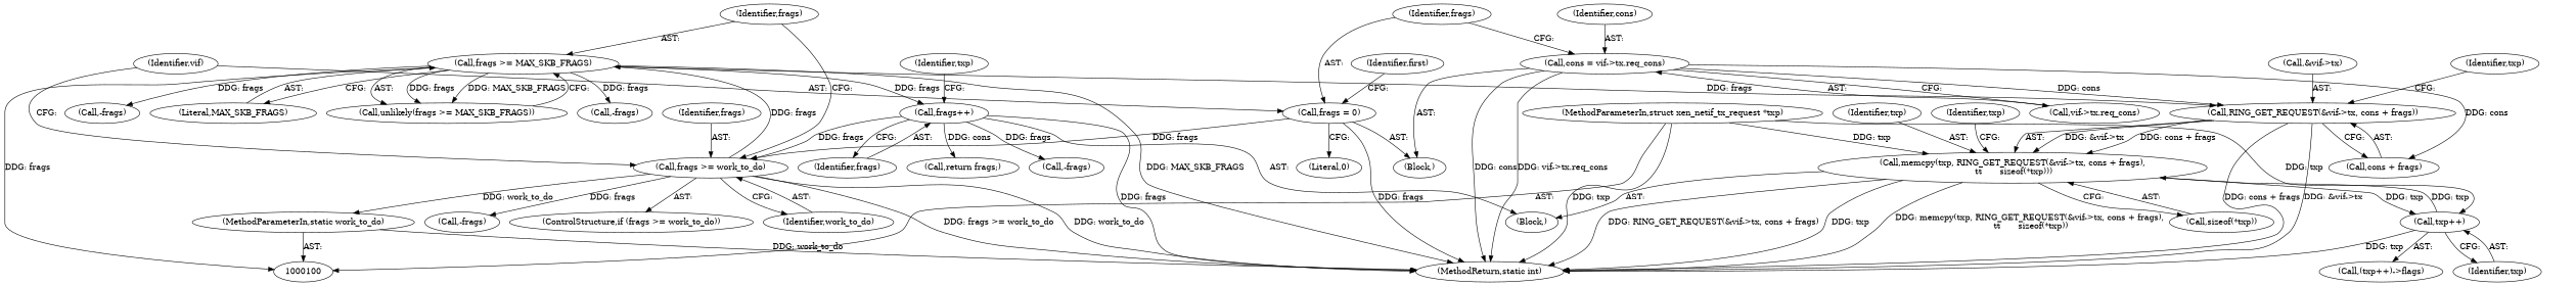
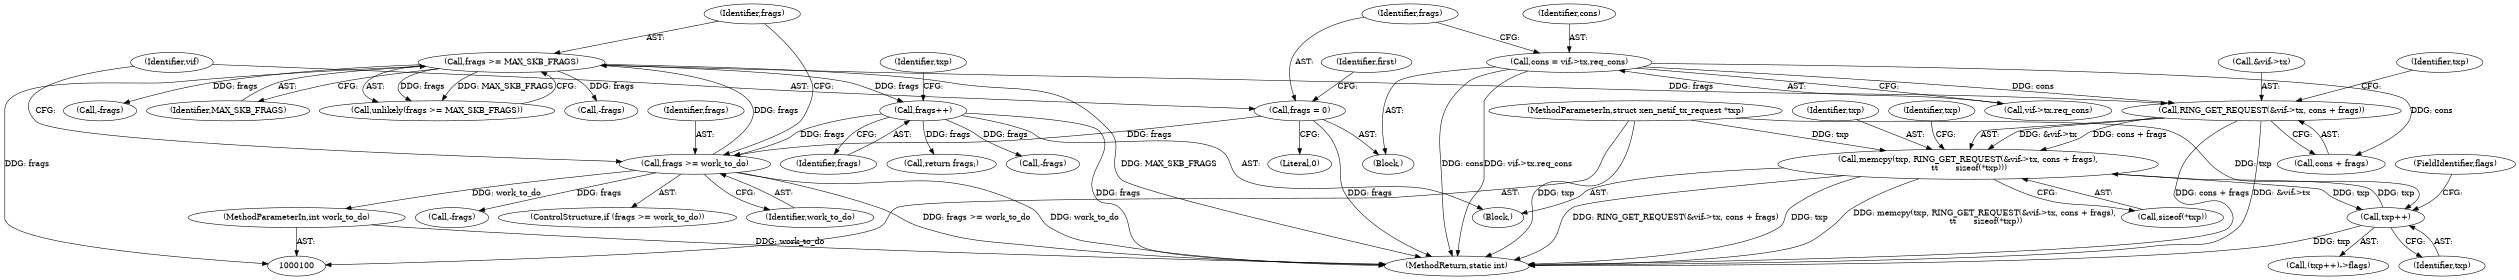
  digraph {
    n1 [label="(Call,memcpy(txp, RING_GET_REQUEST(&vif->tx, cons + frags),\n \t\t       sizeof(*txp)))"]
    n2 [label="(Call,txp++)"]
    n3 [label="(Block,)"]
    n4 [label="(MethodReturn,static int)"]
    n5 [label="(Call,sizeof(*txp))"]
    n6 [label="(Identifier,txp)"]
    n7 [label="(Call,(txp++)->flags)"]
    n8 [label="(MethodParameterIn,struct xen_netif_tx_request *txp)"]
    1000100
    n10 [label="(Call,RING_GET_REQUEST(&vif->tx, cons + frags))"]
    n11 [label="(Call,cons + frags)"]
    n12 [label="(Call,cons = vif->tx.req_cons)"]
    n13 [label="(Call,vif->tx.req_cons)"]
    n14 [label="(Block,)"]
    n15 [label="(Call,frags >= MAX_SKB_FRAGS)"]
    n16 [label="(Call,frags++)"]
    n17 [label="(Call,-frags)"]
-   n18 [label="(Literal,MAX_SKB_FRAGS)"]
+   n18 [label="(Identifier,MAX_SKB_FRAGS)"]
    n19 [label="(Call,unlikely(frags >= MAX_SKB_FRAGS))"]
    n20 [label="(Call,-frags)"]
    n21 [label="(Call,frags >= work_to_do)"]
    n22 [label="(Identifier,frags)"]
    n23 [label="(Call,return frags;)"]
    n24 [label="(Call,-frags)"]
    n25 [label="(Call,-frags)"]
    n26 [label="(ControlStructure,if (frags >= work_to_do))"]
    n27 [label="(Identifier,work_to_do)"]
-   n28 [label="(MethodParameterIn,static work_to_do)"]
+   n28 [label="(MethodParameterIn,int work_to_do)"]
    n29 [label="(Call,frags = 0)"]
    n30 [label="(Literal,0)"]
    n31 [label="(Identifier,first)"]
    n32 [label="(Identifier,txp)"]
    n33 [label="(Identifier,txp)"]
    n34 [label="(Identifier,vif)"]
    n35 [label="(Identifier,cons)"]
    n36 [label="(Identifier,frags)"]
    n37 [label="(Identifier,frags)"]
    n38 [label="(Call,&vif->tx)"]
+   n39 [label="(FieldIdentifier,flags)"]
    n40 [label="(Identifier,frags)"]
    n41 [label="(Identifier,txp)"]
    n42 [label="(Identifier,txp)"]
    n1 -> n2 [label="DDG: txp"]
    n1 -> n3 [label="AST: "]
    n1 -> n4 [label="DDG: memcpy(txp, RING_GET_REQUEST(&vif->tx, cons + frags),\n \t\t       sizeof(*txp))"]
    n1 -> n4 [label="DDG: RING_GET_REQUEST(&vif->tx, cons + frags)"]
    n1 -> n4 [label="DDG: txp"]
    n1 -> n5 [label="CFG: "]
    n2 -> n1 [label="DDG: txp"]
    n2 -> n4 [label="DDG: txp"]
    n2 -> n6 [label="CFG: "]
    n2 -> n7 [label="AST: "]
    n5 -> n1 [label="AST: "]
    n6 -> n2 [label="AST: "]
    n8 -> n1 [label="DDG: txp"]
    n8 -> n2 [label="DDG: txp"]
    n8 -> n4 [label="DDG: txp"]
    n8 -> 1000100 [label="AST: "]
    n10 -> n1 [label="AST: "]
    n10 -> n1 [label="DDG: &vif->tx"]
    n10 -> n1 [label="DDG: cons + frags"]
    n10 -> n4 [label="DDG: cons + frags"]
    n10 -> n4 [label="DDG: &vif->tx"]
    n10 -> n11 [label="CFG: "]
    n11 -> n10 [label="AST: "]
    n12 -> n4 [label="DDG: cons"]
    n12 -> n4 [label="DDG: vif->tx.req_cons"]
    n12 -> n10 [label="DDG: cons"]
    n12 -> n11 [label="DDG: cons"]
    n12 -> n13 [label="CFG: "]
    n12 -> n14 [label="AST: "]
    n13 -> n12 [label="AST: "]
    n15 -> n4 [label="DDG: MAX_SKB_FRAGS"]
    n15 -> 1000100 [label="DDG: frags"]
    n15 -> n10 [label="DDG: frags"]
    n15 -> n16 [label="DDG: frags"]
    n15 -> n17 [label="DDG: frags"]
    n15 -> n18 [label="CFG: "]
    n15 -> n19 [label="AST: "]
    n15 -> n19 [label="DDG: frags"]
    n15 -> n19 [label="DDG: MAX_SKB_FRAGS"]
    n15 -> n20 [label="DDG: frags"]
    n16 -> n3 [label="AST: "]
    n16 -> n4 [label="DDG: frags"]
    n16 -> n21 [label="DDG: frags"]
    n16 -> n22 [label="CFG: "]
-   n16 -> n23 [label="DDG: cons"]
+   n16 -> n23 [label="DDG: frags"]
    n16 -> n24 [label="DDG: frags"]
    n18 -> n15 [label="AST: "]
    n19 -> n15 [label="CFG: "]
    n21 -> n4 [label="DDG: frags >= work_to_do"]
    n21 -> n4 [label="DDG: work_to_do"]
    n21 -> n15 [label="DDG: frags"]
    n21 -> n25 [label="DDG: frags"]
    n21 -> n26 [label="AST: "]
    n21 -> n27 [label="CFG: "]
    n21 -> n28 [label="DDG: work_to_do"]
    n22 -> n16 [label="AST: "]
    n27 -> n21 [label="AST: "]
    n28 -> n4 [label="DDG: work_to_do"]
    n28 -> 1000100 [label="AST: "]
    n29 -> n4 [label="DDG: frags"]
    n29 -> n14 [label="AST: "]
    n29 -> n21 [label="DDG: frags"]
    n29 -> n30 [label="CFG: "]
    n31 -> n29 [label="CFG: "]
    n32 -> n16 [label="CFG: "]
    n33 -> n1 [label="AST: "]
    n34 -> n21 [label="CFG: "]
    n34 -> n29 [label="AST: "]
    n35 -> n12 [label="AST: "]
    n36 -> n15 [label="AST: "]
    n36 -> n21 [label="CFG: "]
    n37 -> n21 [label="AST: "]
    n38 -> n10 [label="AST: "]
+   n39 -> n2 [label="CFG: "]
    n40 -> n12 [label="CFG: "]
    n40 -> n29 [label="AST: "]
    n41 -> n1 [label="CFG: "]
    n42 -> n10 [label="CFG: "]
  }
